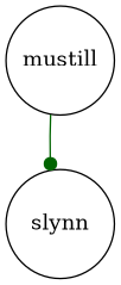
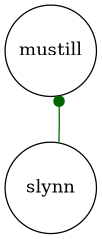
  digraph {
    node [fillcolor=white fixedsize=true shape=circle style=filled]
    mustill [height=1 width=1]
    slynn [height=1 width=1]
-   mustill -> slynn [arrowhead=dot color=darkgreen penwidth=1]
+   slynn -> mustill [arrowhead=dot color=darkgreen penwidth=1]
  }
